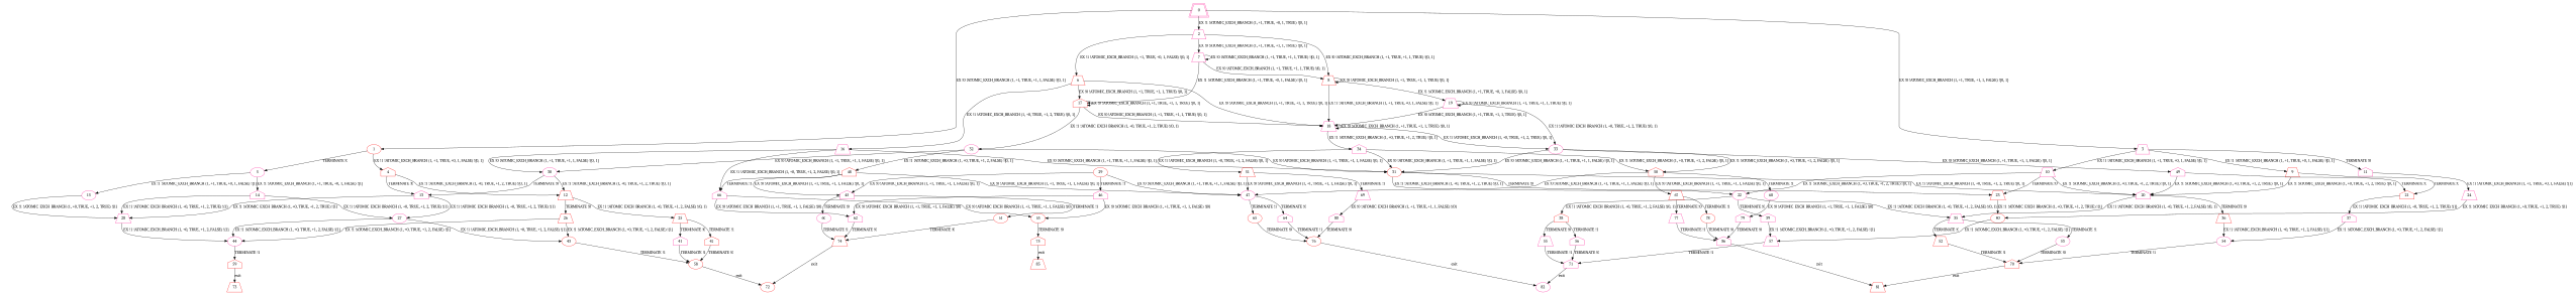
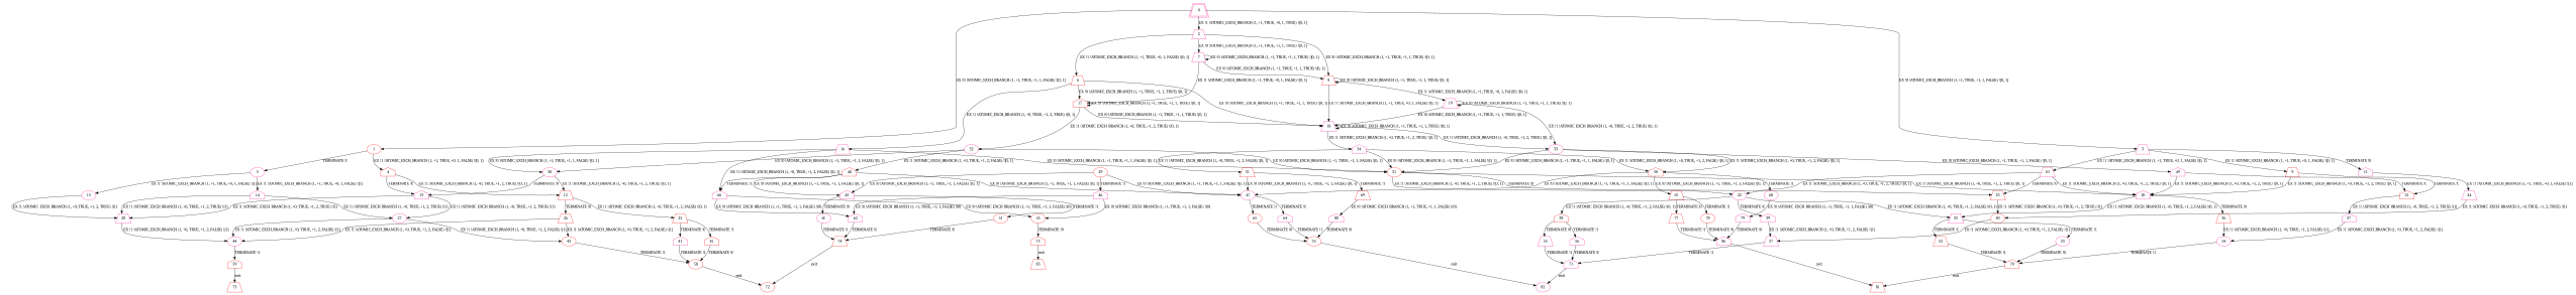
  digraph {
    fontname="PT Serif"
    node [color=deeppink fontname="PT Serif" shape=trapezium]
    edge [fontname="PT Serif"]
    0 [peripheries=2]
    1 [color=red shape=ellipse]
    2
    3
    4 [color=red shape=house]
    5 [shape=ellipse]
    6 [color=red]
    7
    8 [color=red]
    9 [color=red]
    10
    11 [shape=house]
    12 [color=red]
    13 [shape=house]
    14 [shape=house]
    15 [shape=ellipse]
    16
    17 [color=red shape=house]
    18
    19
    20 [shape=house]
    21 [color=red shape=house]
    22 [shape=ellipse]
    23 [color=red]
    24
    25 [color=red]
    26 [color=red]
    27 [shape=ellipse]
    28
    30 [shape=ellipse]
    31 [color=red shape=ellipse]
    66 [shape=house]
    32 [shape=ellipse]
    33 [shape=ellipse]
    34 [shape=house]
    35
    36 [color=red]
    37 [shape=house]
    38 [color=red shape=house]
    39 [shape=house]
    40 [color=red shape=ellipse]
    41 [shape=house]
    42 [color=red shape=house]
    43 [color=red shape=ellipse]
    44 [shape=ellipse]
    29 [color=red shape=ellipse]
    45 [shape=house]
    46 [shape=house]
    47 [shape=ellipse]
    48 [color=red shape=house]
    49 [shape=house]
    50 [color=red shape=house]
    51 [color=red]
    52 [color=red]
    53 [shape=ellipse]
    54 [shape=ellipse]
    55
    56 [shape=house]
    57
    58 [color=red shape=ellipse]
    59 [color=red shape=house]
    60 [shape=ellipse]
    61 [color=red shape=ellipse]
    62 [shape=house]
    63 [color=red shape=ellipse]
    64 [shape=house]
    65 [color=red shape=ellipse]
    67 [color=red]
    68 [shape=ellipse]
-   69
+   69 [color=red]
    70 [color=red shape=house]
    71 [shape=house]
    72 [color=red shape=ellipse]
    73 [color=red]
    74 [color=red]
    75 [color=red shape=house]
    76 [color=red shape=ellipse]
-   77
+   77 [color=red]
    78 [color=red shape=ellipse]
    79 [shape=house]
    80 [shape=house]
    81 [color=red]
    82 [shape=ellipse]
    83 [color=red]
    n85 [label=86 shape=house]
    0 -> 1 [label="EX !0 !ATOMIC_EXCH_BRANCH (1, +1, TRUE, +1, 1, FALSE) !{0, 1}"]
    0 -> 2 [label="EX !1 !ATOMIC_EXCH_BRANCH (1, +1, TRUE, +0, 1, TRUE) !{0, 1}"]
    0 -> 3 [label="EX !0 !ATOMIC_EXCH_BRANCH (1, +1, TRUE, +1, 1, FALSE) !{0, 1}"]
    1 -> 4 [label="EX !1 !ATOMIC_EXCH_BRANCH (1, +1, TRUE, +0, 1, FALSE) !{0, 1}"]
    1 -> 5 [label="TERMINATE !0"]
    2 -> 6 [label="EX !1 !ATOMIC_EXCH_BRANCH (1, +1, TRUE, +0, 1, FALSE) !{0, 1}"]
    2 -> 7 [label="EX !0 !ATOMIC_EXCH_BRANCH (1, +1, TRUE, +1, 1, TRUE) !{0, 1}"]
    2 -> 8 [label="EX !0 !ATOMIC_EXCH_BRANCH (1, +1, TRUE, +1, 1, TRUE) !{0, 1}"]
    3 -> 9 [label="EX !1 !ATOMIC_EXCH_BRANCH (1, +1, TRUE, +0, 1, FALSE) !{0, 1}"]
    3 -> 10 [label="EX !1 !ATOMIC_EXCH_BRANCH (1, +1, TRUE, +0, 1, FALSE) !{0, 1}"]
    3 -> 11 [label="TERMINATE !0"]
    4 -> 12 [label="EX !1 !ATOMIC_EXCH_BRANCH (1, +0, TRUE, +1, 2, TRUE) !{0, 1}"]
    4 -> 13 [label="TERMINATE !0"]
    5 -> 14 [label="EX !1 !ATOMIC_EXCH_BRANCH (1, +1, TRUE, +0, 1, FALSE) !{1}"]
    5 -> 15 [label="EX !1 !ATOMIC_EXCH_BRANCH (1, +1, TRUE, +0, 1, FALSE) !{1}"]
    6 -> 16 [label="EX !1 !ATOMIC_EXCH_BRANCH (1, +0, TRUE, +1, 2, TRUE) !{0, 1}"]
    6 -> 17 [label="EX !0 !ATOMIC_EXCH_BRANCH (1, +1, TRUE, +1, 1, TRUE) !{0, 1}"]
    6 -> 18 [label="EX !0 !ATOMIC_EXCH_BRANCH (1, +1, TRUE, +1, 1, TRUE) !{0, 1}"]
    7 -> 7 [label="EX !0 !ATOMIC_EXCH_BRANCH (1, +1, TRUE, +1, 1, TRUE) !{0, 1}"]
    7 -> 8 [label="EX !0 !ATOMIC_EXCH_BRANCH (1, +1, TRUE, +1, 1, TRUE) !{0, 1}"]
    7 -> 17 [label="EX !1 !ATOMIC_EXCH_BRANCH (1, +1, TRUE, +0, 1, FALSE) !{0, 1}"]
    8 -> 8 [label="EX !0 !ATOMIC_EXCH_BRANCH (1, +1, TRUE, +1, 1, TRUE) !{0, 1}"]
    8 -> 18 [label="EX !1 !ATOMIC_EXCH_BRANCH (1, +1, TRUE, +0, 1, FALSE) !{0, 1}"]
    8 -> 19 [label="EX !1 !ATOMIC_EXCH_BRANCH (1, +1, TRUE, +0, 1, FALSE) !{0, 1}"]
    9 -> 20 [label="EX !1 !ATOMIC_EXCH_BRANCH (1, +0, TRUE, +1, 2, TRUE) !{0, 1}"]
    9 -> 21 [label="TERMINATE !0"]
    10 -> 20 [label="EX !1 !ATOMIC_EXCH_BRANCH (1, +0, TRUE, +1, 2, TRUE) !{0, 1}"]
    10 -> 22 [label="EX !1 !ATOMIC_EXCH_BRANCH (1, +0, TRUE, +1, 2, TRUE) !{0, 1}"]
    10 -> 23 [label="TERMINATE !0"]
    11 -> 24 [label="EX !1 !ATOMIC_EXCH_BRANCH (1, +1, TRUE, +0, 1, FALSE) !{1}"]
    12 -> 25 [label="EX !1 !ATOMIC_EXCH_BRANCH (1, +0, TRUE, +1, 2, FALSE) !{0, 1}"]
    12 -> 26 [label="TERMINATE !0"]
    13 -> 27 [label="EX !1 !ATOMIC_EXCH_BRANCH (1, +0, TRUE, +1, 2, TRUE) !{1}"]
    13 -> 28 [label="EX !1 !ATOMIC_EXCH_BRANCH (1, +0, TRUE, +1, 2, TRUE) !{1}"]
    14 -> 27 [label="EX !1 !ATOMIC_EXCH_BRANCH (1, +0, TRUE, +1, 2, TRUE) !{1}"]
    14 -> 28 [label="EX !1 !ATOMIC_EXCH_BRANCH (1, +0, TRUE, +1, 2, TRUE) !{1}"]
    15 -> 28 [label="EX !1 !ATOMIC_EXCH_BRANCH (1, +0, TRUE, +1, 2, TRUE) !{1}"]
    16 -> 30 [label="EX !0 !ATOMIC_EXCH_BRANCH (1, +1, TRUE, +1, 1, FALSE) !{0, 1}"]
    16 -> 31 [label="EX !0 !ATOMIC_EXCH_BRANCH (1, +1, TRUE, +1, 1, FALSE) !{0, 1}"]
    16 -> 66 [label="EX !1 !ATOMIC_EXCH_BRANCH (1, +0, TRUE, +1, 2, FALSE) !{0, 1}"]
    17 -> 17 [label="EX !0 !ATOMIC_EXCH_BRANCH (1, +1, TRUE, +1, 1, TRUE) !{0, 1}"]
    17 -> 18 [label="EX !0 !ATOMIC_EXCH_BRANCH (1, +1, TRUE, +1, 1, TRUE) !{0, 1}"]
    17 -> 32 [label="EX !1 !ATOMIC_EXCH_BRANCH (1, +0, TRUE, +1, 2, TRUE) !{0, 1}"]
    18 -> 18 [label="EX !0 !ATOMIC_EXCH_BRANCH (1, +1, TRUE, +1, 1, TRUE) !{0, 1}"]
    18 -> 33 [label="EX !1 !ATOMIC_EXCH_BRANCH (1, +0, TRUE, +1, 2, TRUE) !{0, 1}"]
    18 -> 34 [label="EX !1 !ATOMIC_EXCH_BRANCH (1, +0, TRUE, +1, 2, TRUE) !{0, 1}"]
    19 -> 18 [label="EX !0 !ATOMIC_EXCH_BRANCH (1, +1, TRUE, +1, 1, TRUE) !{0, 1}"]
    19 -> 19 [label="EX !0 !ATOMIC_EXCH_BRANCH (1, +1, TRUE, +1, 1, TRUE) !{0, 1}"]
    19 -> 33 [label="EX !1 !ATOMIC_EXCH_BRANCH (1, +0, TRUE, +1, 2, TRUE) !{0, 1}"]
    20 -> 35 [label="EX !1 !ATOMIC_EXCH_BRANCH (1, +0, TRUE, +1, 2, FALSE) !{0, 1}"]
    20 -> 36 [label="TERMINATE !0"]
    21 -> 37 [label="EX !1 !ATOMIC_EXCH_BRANCH (1, +0, TRUE, +1, 2, TRUE) !{1}"]
    22 -> 35 [label="EX !1 !ATOMIC_EXCH_BRANCH (1, +0, TRUE, +1, 2, FALSE) !{0, 1}"]
    22 -> 38 [label="EX !1 !ATOMIC_EXCH_BRANCH (1, +0, TRUE, +1, 2, FALSE) !{0, 1}"]
    22 -> 39 [label="TERMINATE !0"]
    23 -> 40 [label="EX !1 !ATOMIC_EXCH_BRANCH (1, +0, TRUE, +1, 2, TRUE) !{1}"]
    24 -> 40 [label="EX !1 !ATOMIC_EXCH_BRANCH (1, +0, TRUE, +1, 2, TRUE) !{1}"]
    25 -> 41 [label="TERMINATE !0"]
    25 -> 42 [label="TERMINATE !1"]
    26 -> 43 [label="EX !1 !ATOMIC_EXCH_BRANCH (1, +0, TRUE, +1, 2, FALSE) !{1}"]
    26 -> 44 [label="EX !1 !ATOMIC_EXCH_BRANCH (1, +0, TRUE, +1, 2, FALSE) !{1}"]
    27 -> 43 [label="EX !1 !ATOMIC_EXCH_BRANCH (1, +0, TRUE, +1, 2, FALSE) !{1}"]
    27 -> 44 [label="EX !1 !ATOMIC_EXCH_BRANCH (1, +0, TRUE, +1, 2, FALSE) !{1}"]
    28 -> 44 [label="EX !1 !ATOMIC_EXCH_BRANCH (1, +0, TRUE, +1, 2, FALSE) !{1}"]
    30 -> 12 [label="EX !1 !ATOMIC_EXCH_BRANCH (1, +0, TRUE, +1, 2, TRUE) !{0, 1}"]
    30 -> 13 [label="TERMINATE !0"]
    31 -> 20 [label="EX !1 !ATOMIC_EXCH_BRANCH (1, +0, TRUE, +1, 2, TRUE) !{0, 1}"]
    31 -> 22 [label="EX !1 !ATOMIC_EXCH_BRANCH (1, +0, TRUE, +1, 2, TRUE) !{0, 1}"]
    31 -> 23 [label="TERMINATE !0"]
    66 -> 62 [label="EX !0 !ATOMIC_EXCH_BRANCH (1, +1, TRUE, +1, 1, FALSE) !{0}"]
    66 -> 63 [label="EX !0 !ATOMIC_EXCH_BRANCH (1, +1, TRUE, +1, 1, FALSE) !{0}"]
    32 -> 30 [label="EX !0 !ATOMIC_EXCH_BRANCH (1, +1, TRUE, +1, 1, FALSE) !{0, 1}"]
    32 -> 31 [label="EX !0 !ATOMIC_EXCH_BRANCH (1, +1, TRUE, +1, 1, FALSE) !{0, 1}"]
    32 -> 48 [label="EX !1 !ATOMIC_EXCH_BRANCH (1, +0, TRUE, +1, 2, FALSE) !{0, 1}"]
    33 -> 31 [label="EX !0 !ATOMIC_EXCH_BRANCH (1, +1, TRUE, +1, 1, FALSE) !{0, 1}"]
    33 -> 49 [label="EX !0 !ATOMIC_EXCH_BRANCH (1, +1, TRUE, +1, 1, FALSE) !{0, 1}"]
    33 -> 50 [label="EX !1 !ATOMIC_EXCH_BRANCH (1, +0, TRUE, +1, 2, FALSE) !{0, 1}"]
    34 -> 31 [label="EX !0 !ATOMIC_EXCH_BRANCH (1, +1, TRUE, +1, 1, FALSE) !{0, 1}"]
    34 -> 50 [label="EX !1 !ATOMIC_EXCH_BRANCH (1, +0, TRUE, +1, 2, FALSE) !{0, 1}"]
    34 -> 51 [label="EX !1 !ATOMIC_EXCH_BRANCH (1, +0, TRUE, +1, 2, FALSE) !{0, 1}"]
    35 -> 52 [label="TERMINATE !0"]
    35 -> 53 [label="TERMINATE !1"]
    36 -> 54 [label="EX !1 !ATOMIC_EXCH_BRANCH (1, +0, TRUE, +1, 2, FALSE) !{1}"]
    37 -> 54 [label="EX !1 !ATOMIC_EXCH_BRANCH (1, +0, TRUE, +1, 2, FALSE) !{1}"]
    38 -> 55 [label="TERMINATE !0"]
    38 -> 56 [label="TERMINATE !1"]
    39 -> 57 [label="EX !1 !ATOMIC_EXCH_BRANCH (1, +0, TRUE, +1, 2, FALSE) !{1}"]
    40 -> 57 [label="EX !1 !ATOMIC_EXCH_BRANCH (1, +0, TRUE, +1, 2, FALSE) !{1}"]
    41 -> 58 [label="TERMINATE !1"]
    42 -> 58 [label="TERMINATE !0"]
    43 -> 58 [label="TERMINATE !1"]
    44 -> 59 [label="TERMINATE !1"]
    29 -> 45 [label="EX !0 !ATOMIC_EXCH_BRANCH (1, +1, TRUE, +1, 1, FALSE) !{0, 1}"]
    29 -> 46 [label="TERMINATE !1"]
    29 -> 47 [label="EX !0 !ATOMIC_EXCH_BRANCH (1, +1, TRUE, +1, 1, FALSE) !{0, 1}"]
    45 -> 60 [label="TERMINATE !0"]
    45 -> 61 [label="TERMINATE !1"]
    46 -> 62 [label="EX !0 !ATOMIC_EXCH_BRANCH (1, +1, TRUE, +1, 1, FALSE) !{0}"]
    46 -> 63 [label="EX !0 !ATOMIC_EXCH_BRANCH (1, +1, TRUE, +1, 1, FALSE) !{0}"]
    47 -> 64 [label="TERMINATE !0"]
    47 -> 65 [label="TERMINATE !1"]
    48 -> 66 [label="TERMINATE !1"]
    48 -> 45 [label="EX !0 !ATOMIC_EXCH_BRANCH (1, +1, TRUE, +1, 1, FALSE) !{0, 1}"]
    48 -> 47 [label="EX !0 !ATOMIC_EXCH_BRANCH (1, +1, TRUE, +1, 1, FALSE) !{0, 1}"]
    49 -> 20 [label="EX !1 !ATOMIC_EXCH_BRANCH (1, +0, TRUE, +1, 2, TRUE) !{0, 1}"]
    49 -> 21 [label="TERMINATE !0"]
    50 -> 47 [label="EX !0 !ATOMIC_EXCH_BRANCH (1, +1, TRUE, +1, 1, FALSE) !{0, 1}"]
    50 -> 67 [label="EX !0 !ATOMIC_EXCH_BRANCH (1, +1, TRUE, +1, 1, FALSE) !{0, 1}"]
    50 -> 68 [label="TERMINATE !1"]
    51 -> 47 [label="EX !0 !ATOMIC_EXCH_BRANCH (1, +1, TRUE, +1, 1, FALSE) !{0, 1}"]
    51 -> 69 [label="TERMINATE !1"]
    52 -> 70 [label="TERMINATE !1"]
    53 -> 70 [label="TERMINATE !0"]
    54 -> 70 [label="TERMINATE !1"]
    55 -> 71 [label="TERMINATE !1"]
    56 -> 71 [label="TERMINATE !0"]
    57 -> 71 [label="TERMINATE !1"]
    58 -> 72 [label=exit]
    59 -> 73 [label=exit]
    60 -> 74 [label="TERMINATE !1"]
    61 -> 74 [label="TERMINATE !0"]
    62 -> 74 [label="TERMINATE !0"]
    63 -> 75 [label="TERMINATE !0"]
    64 -> 76 [label="TERMINATE !1"]
    65 -> 76 [label="TERMINATE !0"]
    67 -> 77 [label="TERMINATE !0"]
    67 -> 78 [label="TERMINATE !1"]
    68 -> 79 [label="EX !0 !ATOMIC_EXCH_BRANCH (1, +1, TRUE, +1, 1, FALSE) !{0}"]
    69 -> 80 [label="EX !0 !ATOMIC_EXCH_BRANCH (1, +1, TRUE, +1, 1, FALSE) !{0}"]
    70 -> 81 [label=exit]
    71 -> 82 [label=exit]
    74 -> 72 [label=exit]
    75 -> 83 [label=exit]
    76 -> 82 [label=exit]
    77 -> n85 [label="TERMINATE !1"]
    78 -> n85 [label="TERMINATE !0"]
    79 -> n85 [label="TERMINATE !0"]
    80 -> 76 [label="TERMINATE !0"]
    n85 -> 81 [label=exit]
  }
